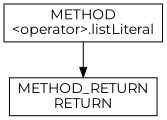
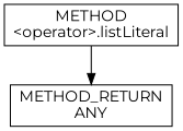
  digraph {
    fontname=Montserrat
    node [shape=rect fontname=Montserrat]
    n1 [label=<METHOD<BR/>&lt;operator&gt;.listLiteral>]
-   n2 [label=<METHOD_RETURN<BR/>RETURN>]
+   n2 [label=<METHOD_RETURN<BR/>ANY>]
    n1 -> n2 [fontname=Montserrat]
  }
